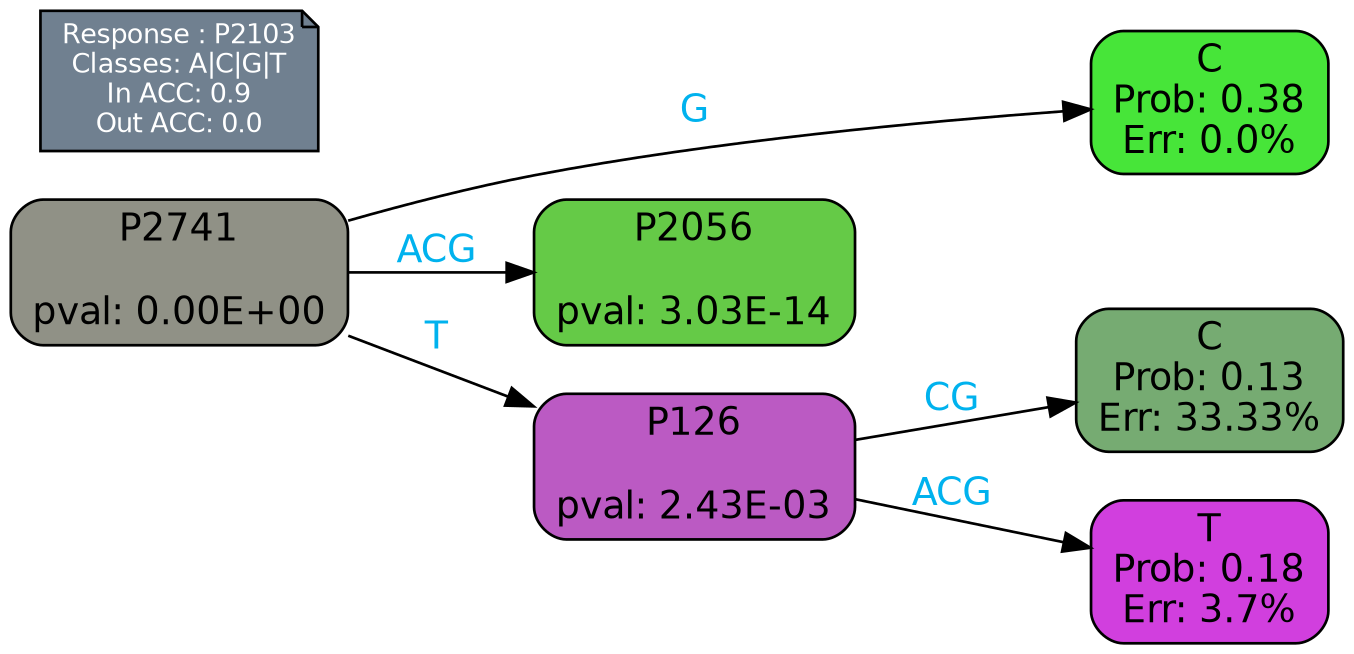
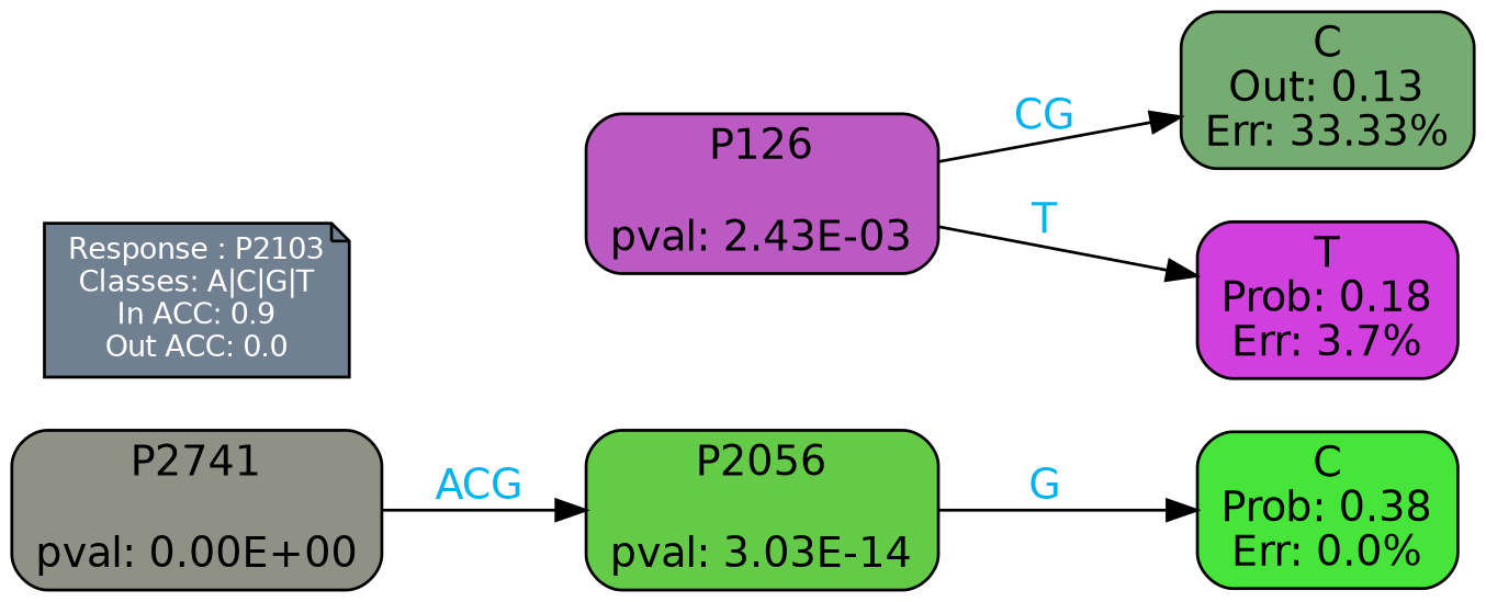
  digraph {
    rankdir=LR
    ranksep=equally
    splines=polylines
    node [color=black fontname=helvetica shape=box style="filled, rounded"]
    edge [fontcolor=deepskyblue2 fontname=helvetica]
    n1 [fillcolor="#47e539" label="C\nProb: 0.38\nErr: 0.0%"]
-   n2 [fillcolor="#76ab72" label="C\nProb: 0.13\nErr: 33.33%"]
+   n2 [fillcolor="#76ab72" label="C\nOut: 0.13\nErr: 33.33%"]
    n3 [fillcolor="#d13fde" label="T\nProb: 0.18\nErr: 3.7%"]
    n4 [align=left fillcolor=slategray fontcolor=white fontsize=10 label="Response : P2103\nClasses: A|C|G|T\nIn ACC: 0.9\nOut ACC: 0.0\n" shape=note style=filled]
    n5 [fillcolor="#909186" label="P2741\n\npval: 0.00E+00"]
    n6 [fillcolor="#65ca47" label="P2056\n\npval: 3.03E-14"]
    n7 [fillcolor="#bb5ac3" label="P126\n\npval: 2.43E-03"]
    subgraph sub_1 {
      rank=same
      n1
      n2
      n3
    }
    subgraph sub_2 {
      rank=same
      n4
      n5
    }
    n5 -> n6 [label=ACG]
-   n5 -> n7 [label=T]
-   n5 -> n1 [label=G]
+   n6 -> n1 [label=G]
    n7 -> n2 [label=CG]
-   n7 -> n3 [label=ACG]
+   n7 -> n3 [label=T]
  }
